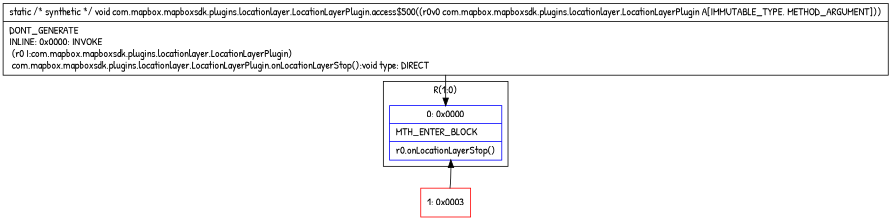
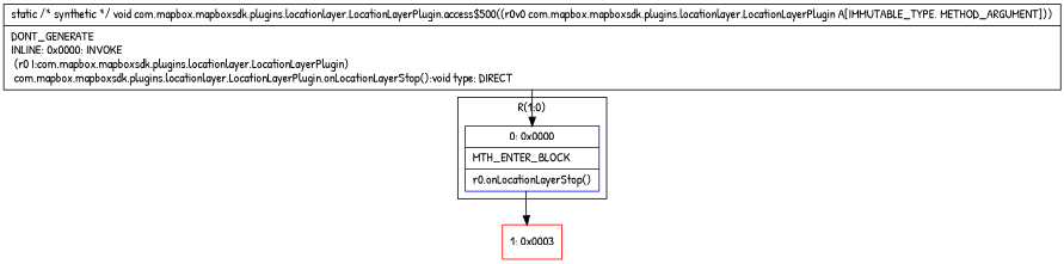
  digraph {
    fontname="Patrick Hand"
    node [shape=record fontname="Patrick Hand"]
    edge [fontname="Patrick Hand"]
    n1 [color=blue label="{0\:\ 0x0000|MTH_ENTER_BLOCK\l|r0.onLocationLayerStop()\l}"]
    n2 [color=red label="{1\:\ 0x0003}"]
    n3 [label="{static \/* synthetic *\/ void com.mapbox.mapboxsdk.plugins.locationlayer.LocationLayerPlugin.access$500((r0v0 com.mapbox.mapboxsdk.plugins.locationlayer.LocationLayerPlugin A[IMMUTABLE_TYPE, METHOD_ARGUMENT]))  | DONT_GENERATE\lINLINE: 0x0000: INVOKE  \l  (r0 I:com.mapbox.mapboxsdk.plugins.locationlayer.LocationLayerPlugin)\l com.mapbox.mapboxsdk.plugins.locationlayer.LocationLayerPlugin.onLocationLayerStop():void type: DIRECT\l}"]
    subgraph cluster_1 {
      label="R(1:0)"
      n1
    }
-   n2 -> n1
+   n1 -> n2
    n3 -> n1
  }
